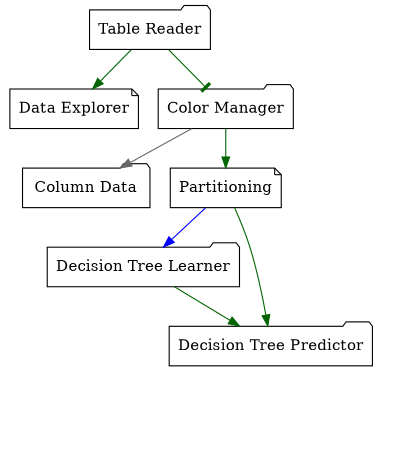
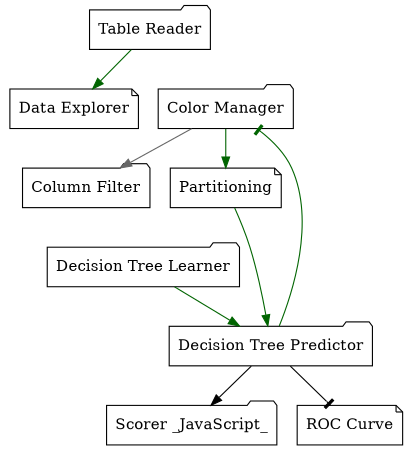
  digraph {
    rankdir=TB
    node [shape=folder]
    edge [arrowhead=normal color=darkgreen]
    n1 [label="Table Reader"]
    n2 [label="Data Explorer" shape=note]
    n3 [label="Color Manager"]
-   n4 [label="Column Data"]
+   n4 [label="Column Filter"]
    n5 [label=Partitioning shape=note]
    n6 [label="Decision Tree Learner"]
    n7 [label="Decision Tree Predictor"]
+   n8 [label="Scorer _JavaScript_"]
+   n9 [label="ROC Curve" shape=note]
    n1 -> n2
-   n1 -> n3 [arrowhead=tee]
+   n7 -> n3 [arrowhead=tee]
    n3 -> n4 [color=gray40]
    n3 -> n5
-   n5 -> n6 [color=blue]
    n5 -> n7
    n6 -> n7
+   n7 -> n8 [color=black]
+   n7 -> n9 [arrowhead=tee color=black]
  }
